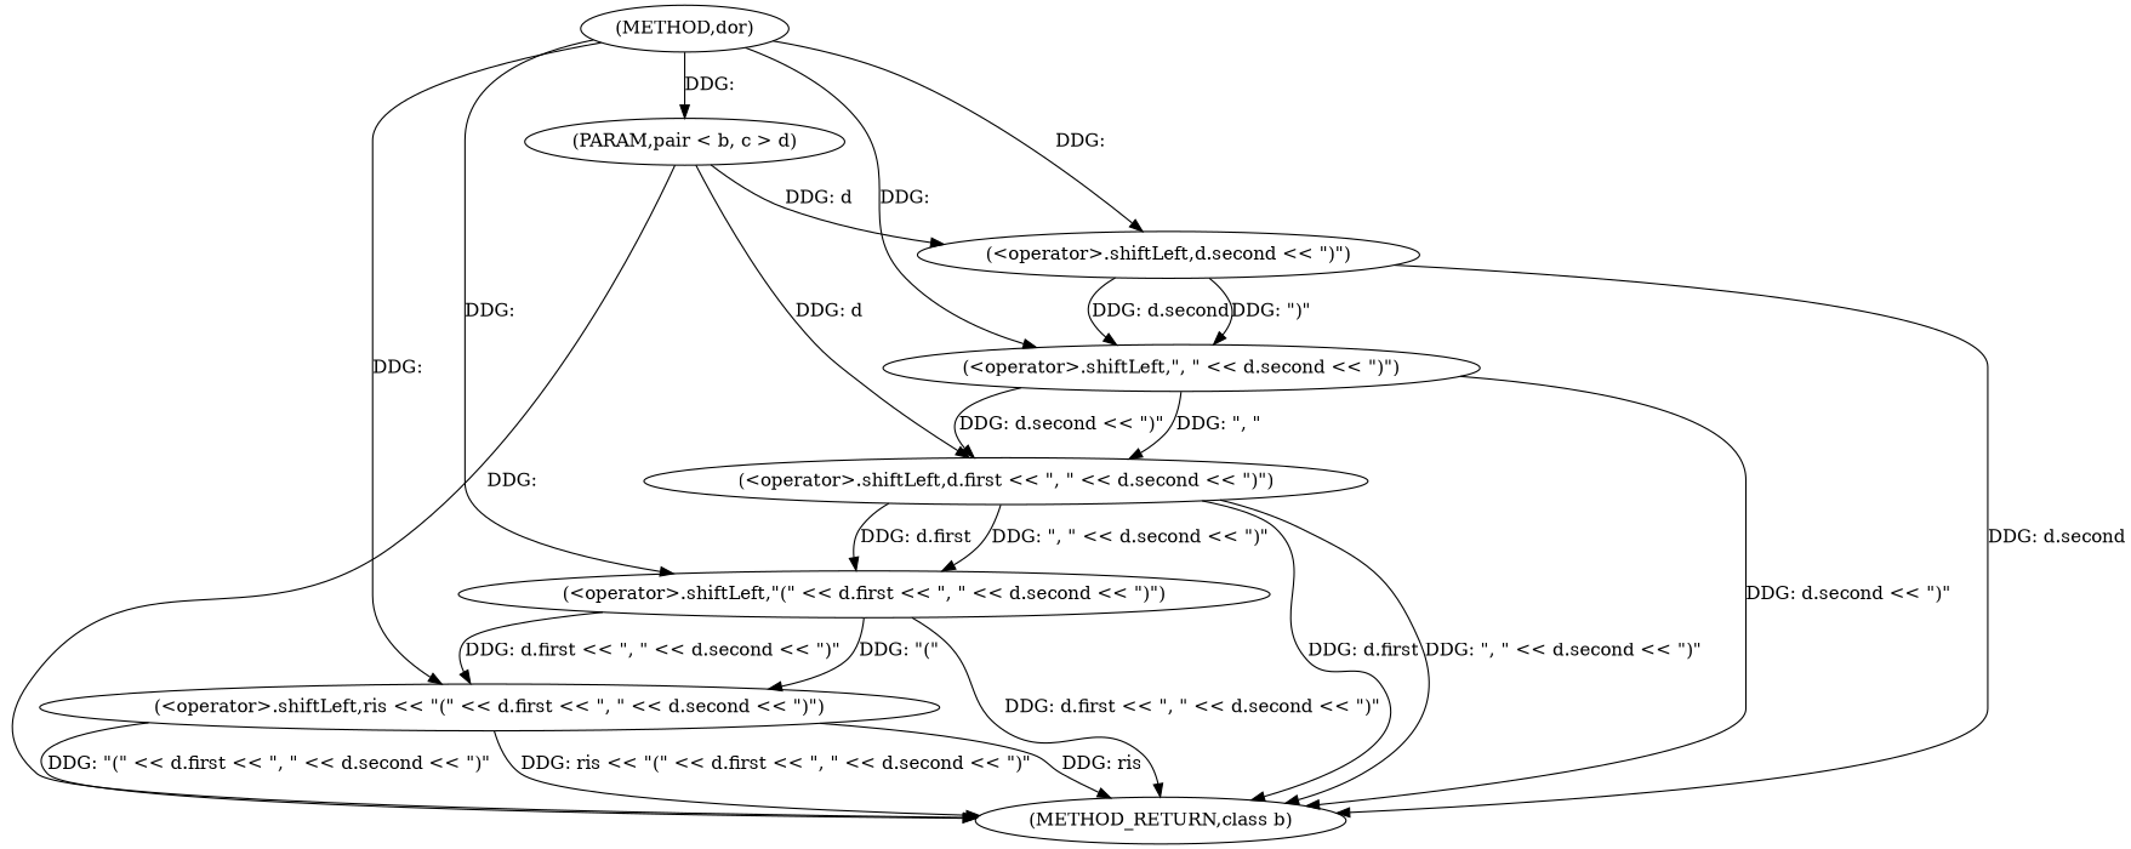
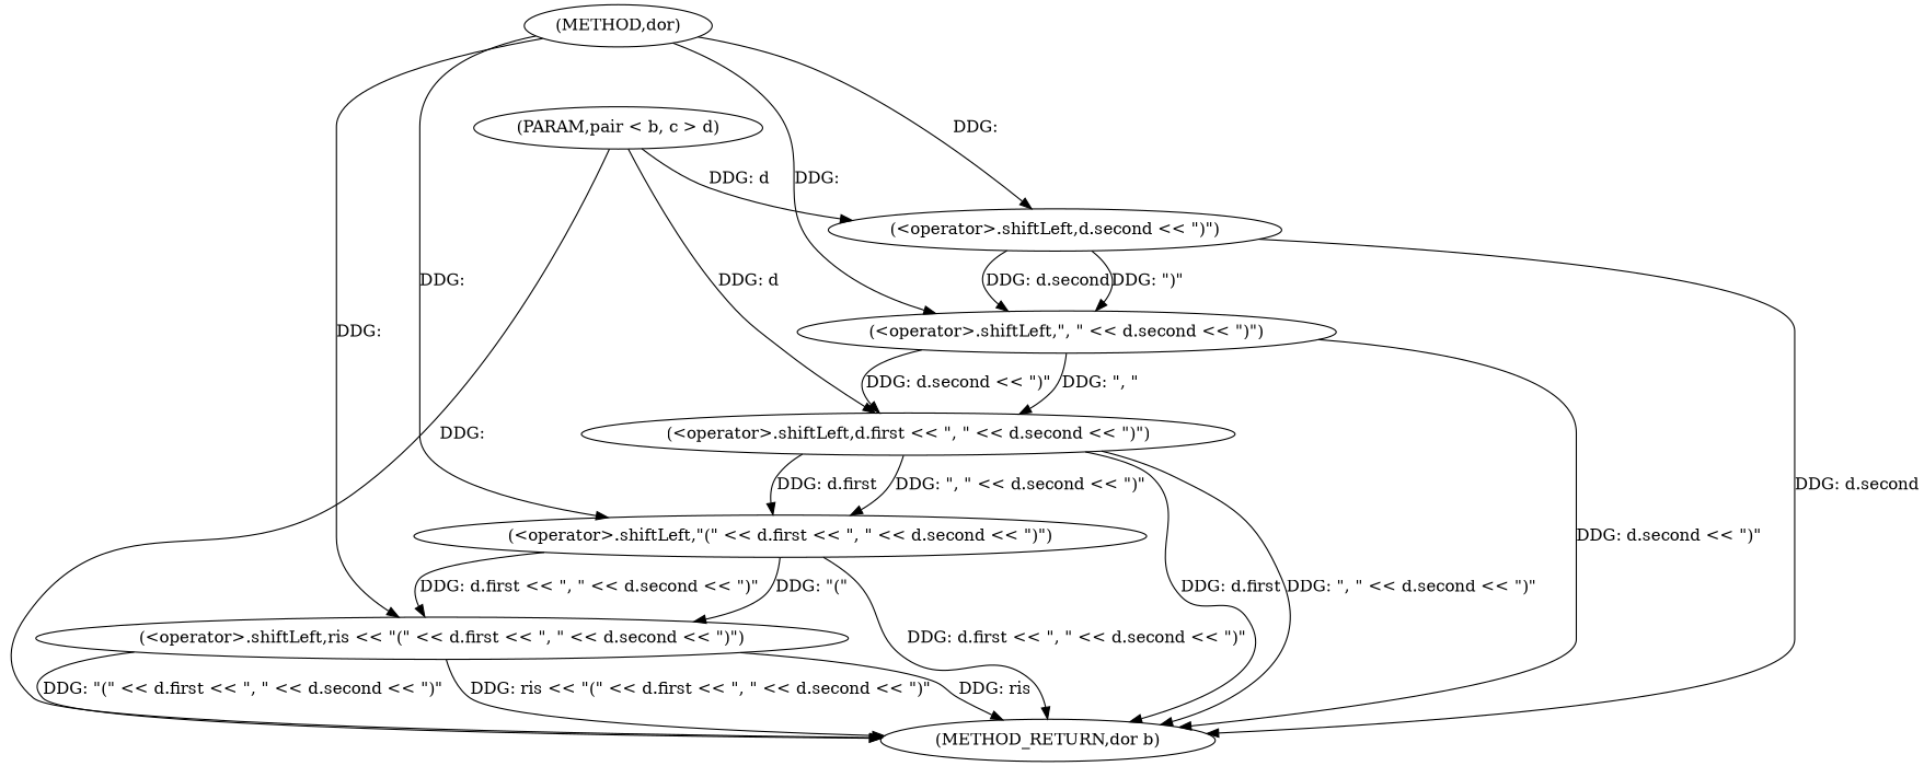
  digraph {
    n1 [label="(METHOD,dor)"]
    n2 [label="(PARAM,pair < b, c > d)"]
    n3 [label="(<operator>.shiftLeft,ris << \"(\" << d.first << \", \" << d.second << \")\")"]
    n4 [label="(<operator>.shiftLeft,\"(\" << d.first << \", \" << d.second << \")\")"]
    n5 [label="(<operator>.shiftLeft,\", \" << d.second << \")\")"]
    n6 [label="(<operator>.shiftLeft,d.second << \")\")"]
-   n7 [label="(METHOD_RETURN,class b)"]
+   n7 [label="(METHOD_RETURN,dor b)"]
    n8 [label="(<operator>.shiftLeft,d.first << \", \" << d.second << \")\")"]
-   n1 -> n2 [label="DDG: "]
    n1 -> n3 [label="DDG: "]
    n1 -> n4 [label="DDG: "]
    n1 -> n5 [label="DDG: "]
    n1 -> n6 [label="DDG: "]
    n2 -> n6 [label="DDG: d"]
    n2 -> n7 [label="DDG: "]
    n2 -> n8 [label="DDG: d"]
    n3 -> n7 [label="DDG: \"(\" << d.first << \", \" << d.second << \")\""]
    n3 -> n7 [label="DDG: ris << \"(\" << d.first << \", \" << d.second << \")\""]
    n3 -> n7 [label="DDG: ris"]
    n4 -> n3 [label="DDG: \"(\""]
    n4 -> n3 [label="DDG: d.first << \", \" << d.second << \")\""]
    n4 -> n7 [label="DDG: d.first << \", \" << d.second << \")\""]
    n5 -> n7 [label="DDG: d.second << \")\""]
    n5 -> n8 [label="DDG: d.second << \")\""]
    n5 -> n8 [label="DDG: \", \""]
    n6 -> n5 [label="DDG: d.second"]
    n6 -> n5 [label="DDG: \")\""]
    n6 -> n7 [label="DDG: d.second"]
    n8 -> n4 [label="DDG: \", \" << d.second << \")\""]
    n8 -> n4 [label="DDG: d.first"]
    n8 -> n7 [label="DDG: d.first"]
    n8 -> n7 [label="DDG: \", \" << d.second << \")\""]
  }
